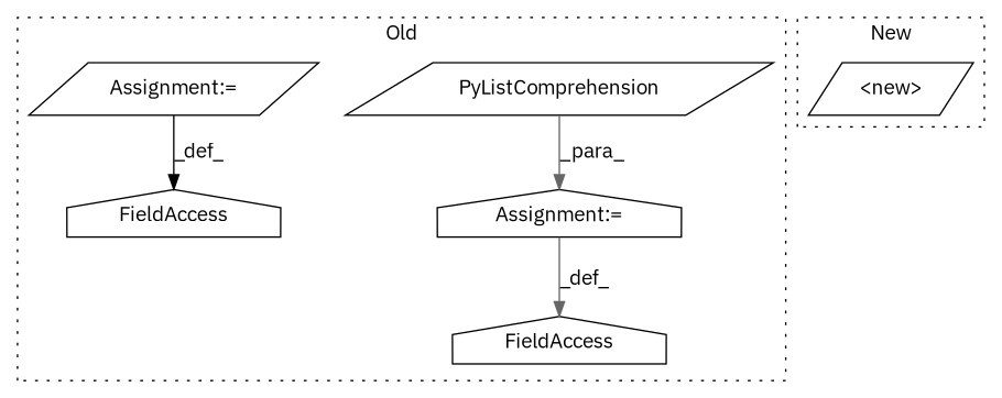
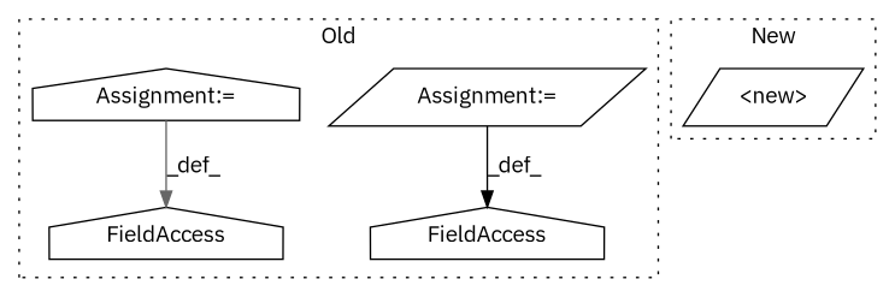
  digraph {
    fontname="IBM Plex Sans"
    node [a=7 fontname="IBM Plex Sans" l=12 shape=parallelogram]
    edge [color=gray40 fontname="IBM Plex Sans"]
-   n1 [a=109 l=108 label=PyListComprehension s=8522]
    n2 [l=1 label="Assignment:=" s=8052]
    n3 [label="Assignment:=" s=8510 shape=house]
    n4 [a=22 label=FieldAccess s=8498 shape=house]
    n5 [a=22 label=FieldAccess s=8040 shape=house]
    n6 [a=46 l=8 label="<new>" s=5480]
    subgraph cluster_1 {
      label=Old
      style=dotted
-     n1
      n2
      n3
      n4
      n5
    }
    subgraph cluster_2 {
      label=New
      style=dotted
      n6
    }
-   n1 -> n3 [label=_para_]
    n2 -> n5 [color=black label=_def_]
    n3 -> n4 [label=_def_]
  }
